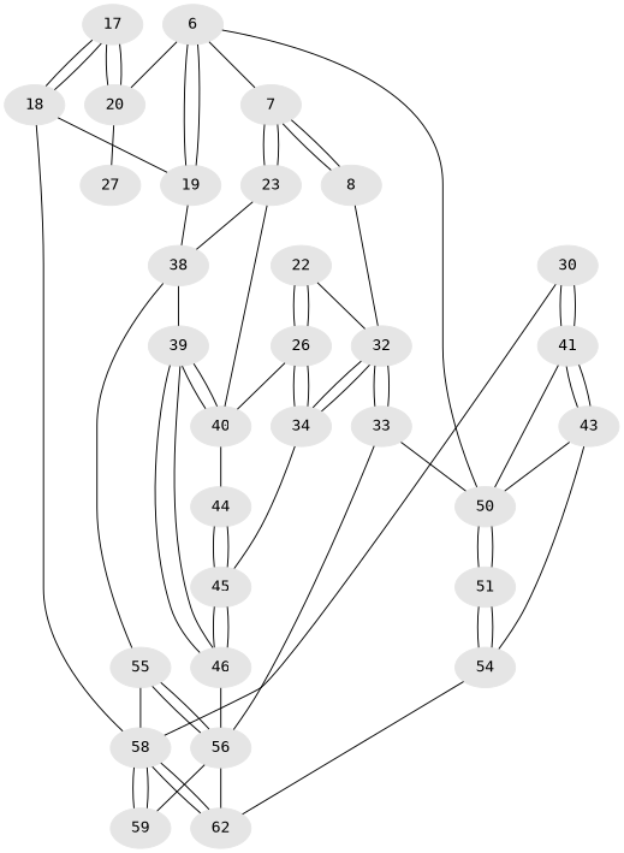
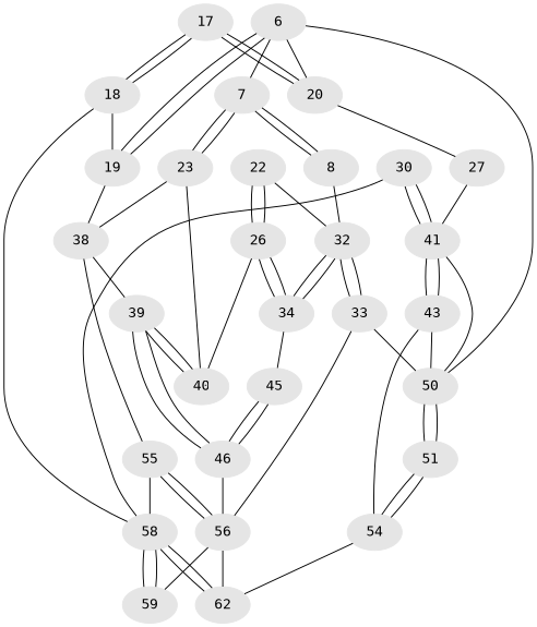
  graph {
    fontname="DejaVu Sans Mono"
    node [color=gray90 fontname="DejaVu Sans Mono" style=filled]
    edge [fontname="DejaVu Sans Mono"]
    6 [super="+5"]
    7
    19
    20 [super="+12+11"]
    50 [super="+2+42"]
    8
    23
    38 [super="+29"]
    27 [super="+13"]
    51
    32 [super="+21+10"]
    40 [super="+24+25"]
    34
    33 [super="+3"]
    17
    18
    58 [super="+49+35+31+57"]
    62 [super="+61+60"]
    59
    39
    55 [super="+37"]
    41 [super="+15+14+28"]
    22
    26
-   44
    45
    43
    30
    56 [super="+53"]
    46
    54 [super="+47"]
    6 -- 7
    6 -- 19
    6 -- 19
    6 -- 20
    6 -- 50
    7 -- 8
    7 -- 8
    7 -- 23
    7 -- 23
    19 -- 38
    20 -- 27 [weight=2]
    50 -- 51 [weight=2]
    50 -- 51
    8 -- 32
    23 -- 38
    23 -- 40
    38 -- 39
    38 -- 55
+   27 -- 41 [weight=2]
    51 -- 54
    51 -- 54
    32 -- 34
    32 -- 34
    32 -- 33 [weight=3]
    32 -- 33
-   40 -- 44 [weight=2]
    34 -- 45
    33 -- 50 [weight=2]
    33 -- 56
    17 -- 20 [weight=2]
    17 -- 20
    17 -- 18
    17 -- 18
    18 -- 19
    18 -- 58
    58 -- 62 [weight=2]
    58 -- 62
    58 -- 59 [weight=2]
    58 -- 59
    39 -- 40
    39 -- 40
    39 -- 46
    39 -- 46
    55 -- 58 [weight=2]
    55 -- 56
    55 -- 56
    41 -- 50
    41 -- 43
    41 -- 43
    22 -- 32
    22 -- 26
    22 -- 26
    26 -- 40
    26 -- 34
    26 -- 34
-   44 -- 45
-   44 -- 45
    45 -- 46
    45 -- 46
    43 -- 50
    43 -- 54
    30 -- 58
    30 -- 41 [weight=2]
    30 -- 41
    56 -- 62
    56 -- 59
    46 -- 56
    54 -- 62 [weight=2]
  }
